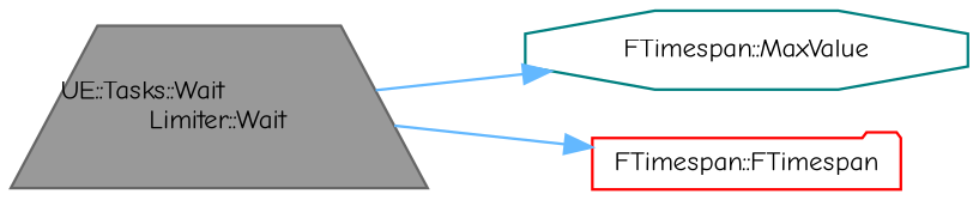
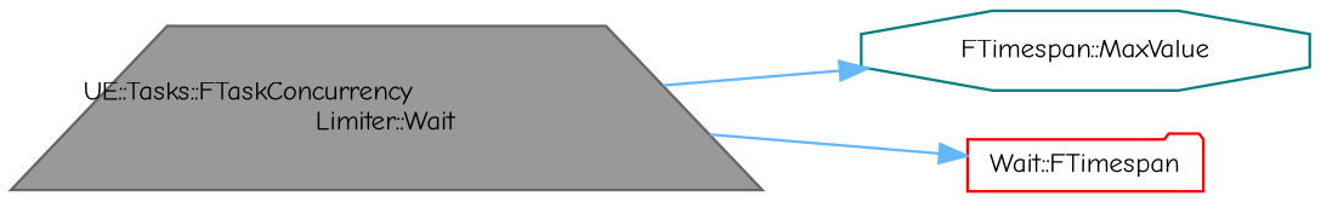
  digraph {
    fontname="Comic Neue"
    rankdir=LR
    node [fillcolor=white fontname="Comic Neue" fontsize=10 style=filled]
    edge [color=steelblue1 fontname="Comic Neue" fontsize=10 labelfontname=Helvetica labelfontsize=10 style=solid]
-   n1 [color=gray40 fillcolor=grey60 fontcolor=black height=0.2 label="UE::Tasks::Wait\lLimiter::Wait" shape=trapezium width=0.4]
+   n1 [color=gray40 fillcolor=grey60 fontcolor=black height=0.2 label="UE::Tasks::FTaskConcurrency\lLimiter::Wait" shape=trapezium width=0.4]
    n2 [color=teal height=0.2 label="FTimespan::MaxValue" shape=octagon width=0.4]
-   n3 [color=red height=0.2 label="FTimespan::FTimespan" shape=folder width=0.4]
+   n3 [color=red height=0.2 label="Wait::FTimespan" shape=folder width=0.4]
    n1 -> n2
    n1 -> n3
  }
